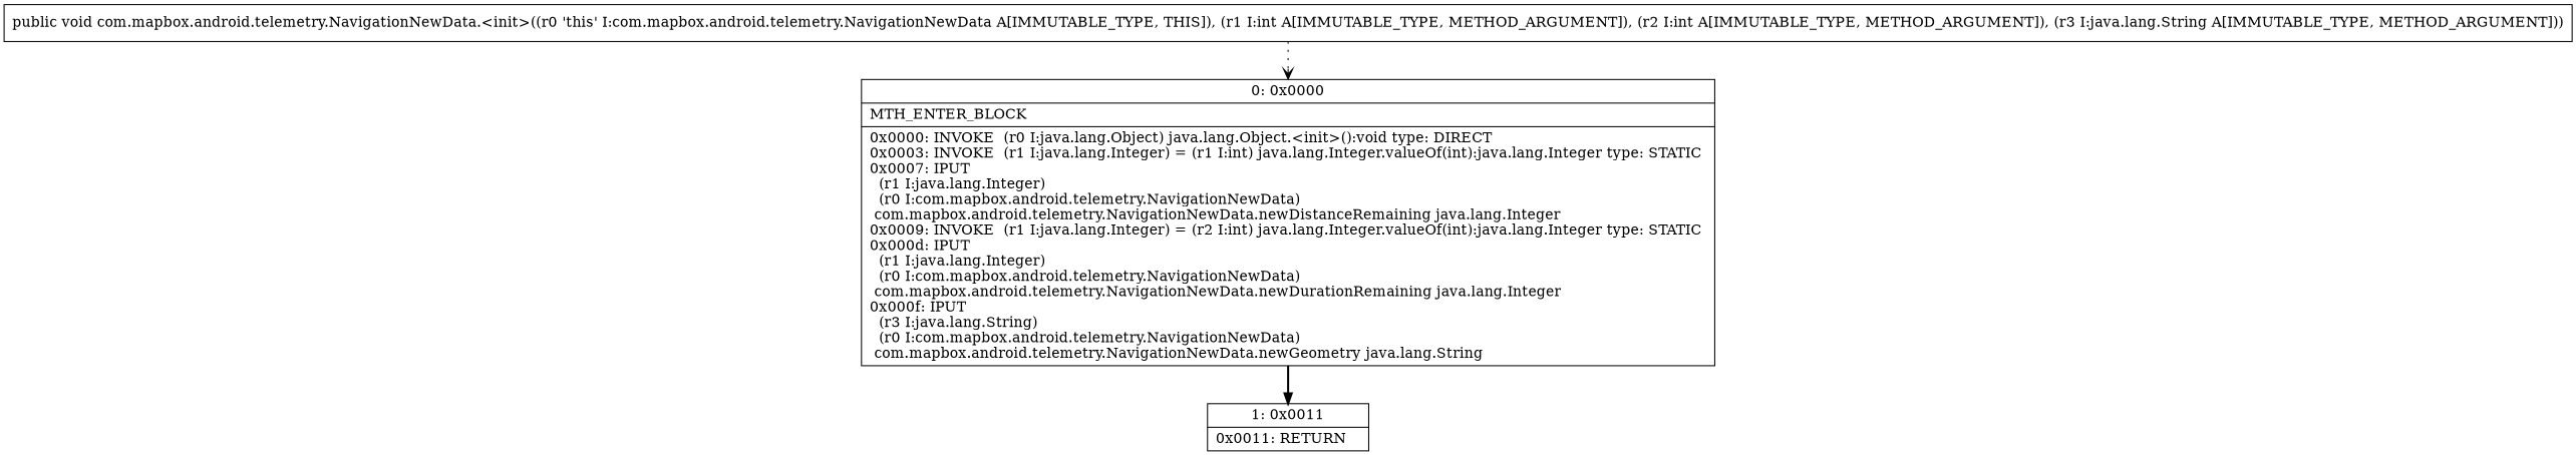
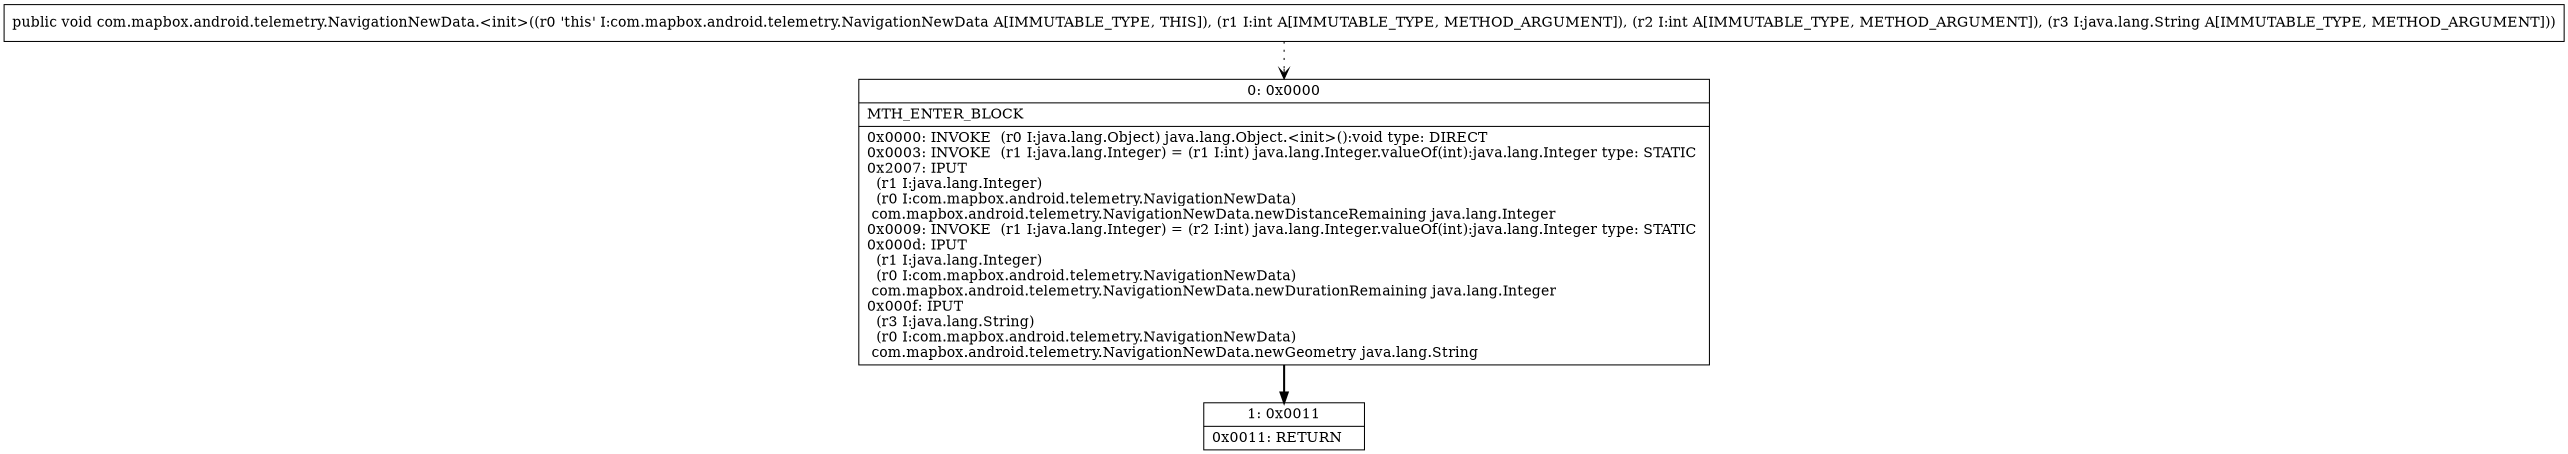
  digraph {
    node [shape=record]
-   n1 [label="{0\:\ 0x0000|MTH_ENTER_BLOCK\l|0x0000: INVOKE  (r0 I:java.lang.Object) java.lang.Object.\<init\>():void type: DIRECT \l0x0003: INVOKE  (r1 I:java.lang.Integer) = (r1 I:int) java.lang.Integer.valueOf(int):java.lang.Integer type: STATIC \l0x0007: IPUT  \l  (r1 I:java.lang.Integer)\l  (r0 I:com.mapbox.android.telemetry.NavigationNewData)\l com.mapbox.android.telemetry.NavigationNewData.newDistanceRemaining java.lang.Integer \l0x0009: INVOKE  (r1 I:java.lang.Integer) = (r2 I:int) java.lang.Integer.valueOf(int):java.lang.Integer type: STATIC \l0x000d: IPUT  \l  (r1 I:java.lang.Integer)\l  (r0 I:com.mapbox.android.telemetry.NavigationNewData)\l com.mapbox.android.telemetry.NavigationNewData.newDurationRemaining java.lang.Integer \l0x000f: IPUT  \l  (r3 I:java.lang.String)\l  (r0 I:com.mapbox.android.telemetry.NavigationNewData)\l com.mapbox.android.telemetry.NavigationNewData.newGeometry java.lang.String \l}"]
+   n1 [label="{0\:\ 0x0000|MTH_ENTER_BLOCK\l|0x0000: INVOKE  (r0 I:java.lang.Object) java.lang.Object.\<init\>():void type: DIRECT \l0x0003: INVOKE  (r1 I:java.lang.Integer) = (r1 I:int) java.lang.Integer.valueOf(int):java.lang.Integer type: STATIC \l0x2007: IPUT  \l  (r1 I:java.lang.Integer)\l  (r0 I:com.mapbox.android.telemetry.NavigationNewData)\l com.mapbox.android.telemetry.NavigationNewData.newDistanceRemaining java.lang.Integer \l0x0009: INVOKE  (r1 I:java.lang.Integer) = (r2 I:int) java.lang.Integer.valueOf(int):java.lang.Integer type: STATIC \l0x000d: IPUT  \l  (r1 I:java.lang.Integer)\l  (r0 I:com.mapbox.android.telemetry.NavigationNewData)\l com.mapbox.android.telemetry.NavigationNewData.newDurationRemaining java.lang.Integer \l0x000f: IPUT  \l  (r3 I:java.lang.String)\l  (r0 I:com.mapbox.android.telemetry.NavigationNewData)\l com.mapbox.android.telemetry.NavigationNewData.newGeometry java.lang.String \l}"]
    n2 [label="{1\:\ 0x0011|0x0011: RETURN   \l}"]
    n3 [label="{public void com.mapbox.android.telemetry.NavigationNewData.\<init\>((r0 'this' I:com.mapbox.android.telemetry.NavigationNewData A[IMMUTABLE_TYPE, THIS]), (r1 I:int A[IMMUTABLE_TYPE, METHOD_ARGUMENT]), (r2 I:int A[IMMUTABLE_TYPE, METHOD_ARGUMENT]), (r3 I:java.lang.String A[IMMUTABLE_TYPE, METHOD_ARGUMENT])) }"]
    n1 -> n2 [style=bold arrowhead=normal]
    n3 -> n1 [style=dotted arrowhead=vee]
  }
